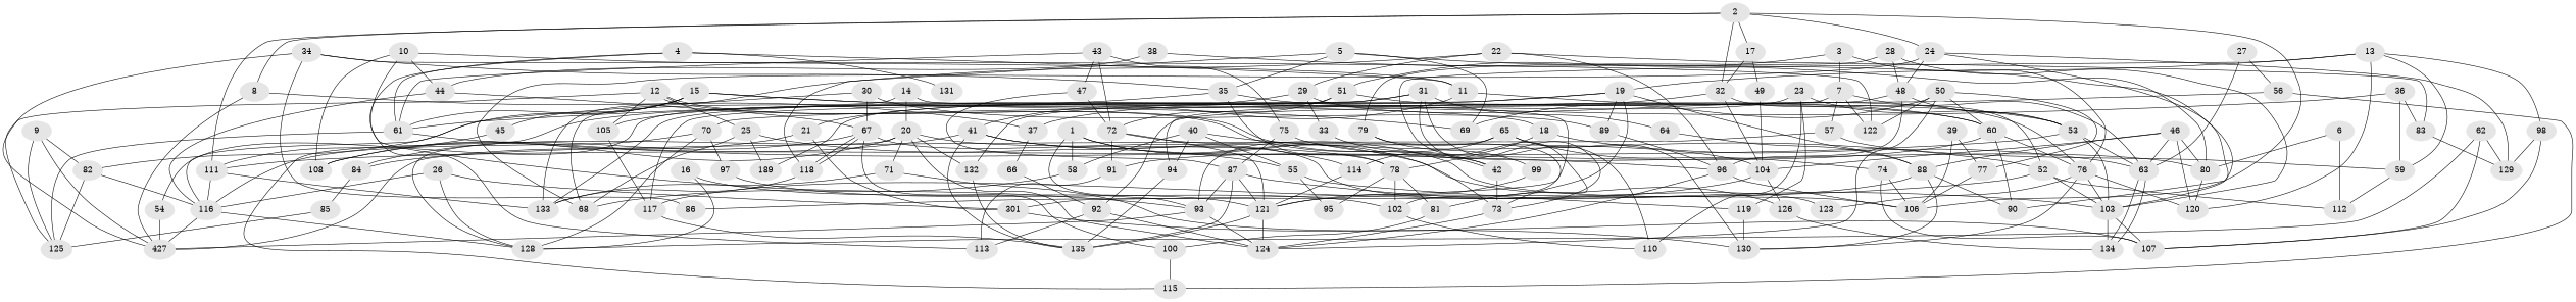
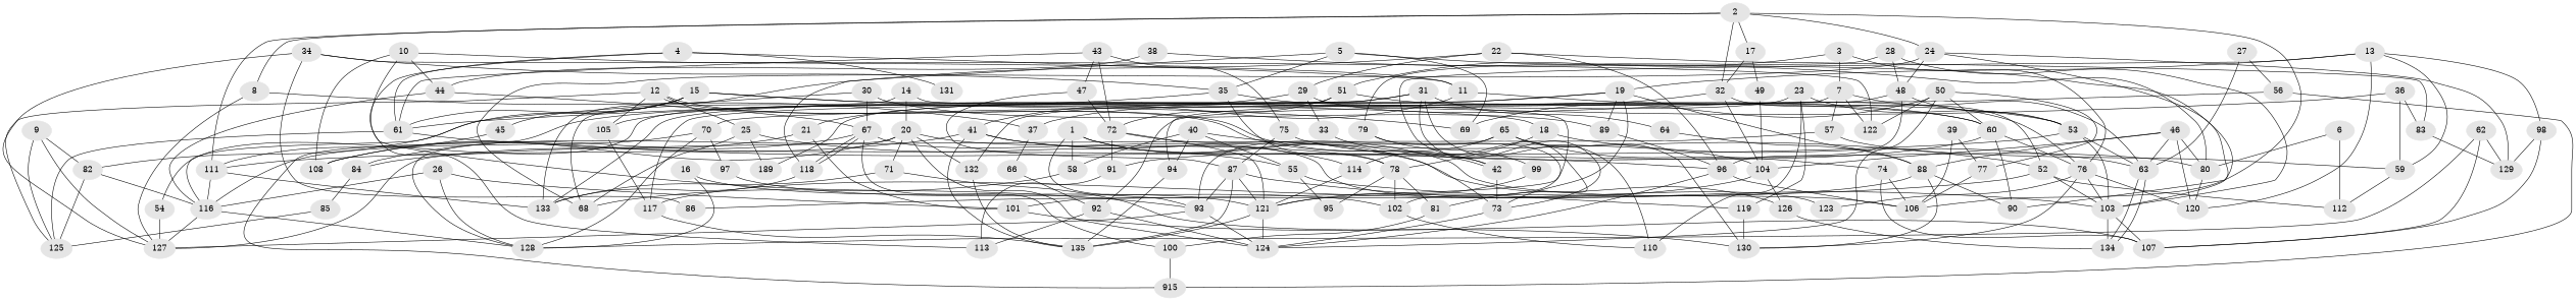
  graph {
    node [color=gray90 style=filled]
    1
    58
    73
    93
    106
    68
    124
-   127 [label=427]
+   127
    2
    8
    17
    24
    32
    111
    37
    49
    48
    90
    129
    52
    104
    116
    133
    3
    7
    51
    76
    63
    94
    122
    57
    53
    72
    54
    103
    120
    130
    123
    4
    11
    61
    113
    131
    41
    60
    125
    96
    5
    35
    118
    69
    78
-   115
+   115 [label=915]
    107
    134
    6
    80
    112
    135
    66
    9
    82
    10
    44
    108
    67
    84
    114
    126
    91
    12
    25
    42
    105
    n75 [label=189]
    55
    117
    13
    19
    59
    81
    98
    21
    88
    89
    132
    100
    14
    20
-   101 [label=301]
+   101
    128
    71
    15
    18
    45
    16
    121
    95
    102
    22
    29
    83
    33
    23
    110
    119
    92
    26
    27
    56
    70
    28
    79
    99
    30
    31
    64
    86
    34
    36
    38
    39
    77
    40
    85
    43
    47
    75
    87
    46
    50
    97
    62
    65
    74
    1 -- 58
    1 -- 73
    1 -- 93
    1 -- 106
    58 -- 68
    73 -- 124
    93 -- 124
    93 -- 127
    2 -- 106
    2 -- 8
    2 -- 17
    2 -- 24
    2 -- 32
    2 -- 111
    8 -- 127
    8 -- 37
    17 -- 32
    17 -- 49
    24 -- 68
    24 -- 48
    24 -- 90
    24 -- 129
    32 -- 37
    32 -- 52
    32 -- 104
    111 -- 116
    111 -- 133
    37 -- 66
    49 -- 104
    48 -- 53
    48 -- 96
    48 -- 92
    52 -- 103
    52 -- 112
    52 -- 86
    104 -- 126
    104 -- 117
    116 -- 127
    116 -- 128
    3 -- 7
    3 -- 51
    3 -- 76
    7 -- 63
    7 -- 94
    7 -- 122
    7 -- 57
    51 -- 53
    51 -- 72
    51 -- 54
    76 -- 103
    76 -- 120
    76 -- 130
    76 -- 123
    63 -- 134
    63 -- 134
    94 -- 135
    57 -- 127
    57 -- 59
    53 -- 111
    53 -- 63
    53 -- 103
    72 -- 104
    72 -- 91
    72 -- 121
    54 -- 127
    103 -- 107
    103 -- 134
    4 -- 11
    4 -- 61
    4 -- 113
    4 -- 131
    11 -- 41
    11 -- 60
    61 -- 125
    61 -- 96
    41 -- 135
    41 -- 84
    41 -- 114
    41 -- 126
    60 -- 90
    60 -- 76
    60 -- 91
    96 -- 106
    96 -- 124
    5 -- 103
    5 -- 35
    5 -- 118
    5 -- 69
    35 -- 60
    35 -- 78
    35 -- 115
    118 -- 133
    78 -- 81
    78 -- 95
    78 -- 102
    6 -- 80
    6 -- 112
    80 -- 120
    66 -- 92
    9 -- 127
    9 -- 125
    9 -- 82
    82 -- 116
    82 -- 125
    10 -- 93
    10 -- 11
    10 -- 44
    10 -- 108
    44 -- 116
    44 -- 67
    67 -- 123
    67 -- 118
    67 -- 118
    67 -- 84
    67 -- 100
    84 -- 85
    114 -- 121
    126 -- 134
    91 -- 113
    12 -- 125
    12 -- 25
    12 -- 42
    12 -- 42
    12 -- 105
    25 -- 68
    25 -- n75
    25 -- 55
    42 -- 73
    105 -- 117
    55 -- 95
    55 -- 119
    117 -- 135
    13 -- 120
    13 -- 19
    13 -- 59
    13 -- 81
    13 -- 98
    19 -- 73
    19 -- 21
    19 -- 88
    19 -- 89
    19 -- 132
    59 -- 112
    81 -- 100
    98 -- 129
    98 -- 107
    21 -- 108
    21 -- 101
    88 -- 90
    88 -- 130
    88 -- 121
    89 -- 96
    132 -- 135
    100 -- 115
    14 -- 68
    14 -- 20
    14 -- 101
    20 -- 124
    20 -- 78
    20 -- 108
    20 -- 132
    20 -- 128
    20 -- 71
    101 -- 130
    71 -- 133
    71 -- 107
    15 -- 116
    15 -- 61
    15 -- 69
    15 -- 18
    15 -- 45
    18 -- 63
    18 -- 78
    45 -- 111
    16 -- 128
    16 -- 121
    121 -- 124
    121 -- 135
    102 -- 110
    22 -- 133
    22 -- 96
    22 -- 29
    22 -- 83
    29 -- 76
    29 -- 105
    29 -- 33
    83 -- 129
    33 -- 42
    23 -- 53
    23 -- n75
    23 -- 110
    23 -- 119
    119 -- 130
    92 -- 124
    92 -- 113
    26 -- 116
    26 -- 101
    26 -- 128
    27 -- 63
    27 -- 56
    56 -- 115
    56 -- 70
    70 -- 116
    70 -- 128
    70 -- 97
    28 -- 48
    28 -- 103
    28 -- 79
    79 -- 102
    79 -- 99
    99 -- 121
    30 -- 82
    30 -- 67
    30 -- 89
    31 -- 73
    31 -- 133
    31 -- 117
    31 -- 110
    31 -- 64
    64 -- 88
    34 -- 127
    34 -- 122
    34 -- 35
    34 -- 86
    36 -- 61
    36 -- 59
    36 -- 83
    38 -- 80
    38 -- 44
    39 -- 106
    39 -- 77
    77 -- 106
    40 -- 58
    40 -- 52
    40 -- 94
    40 -- 55
    85 -- 125
    43 -- 72
    43 -- 61
    43 -- 47
    43 -- 75
    47 -- 72
    47 -- 87
    75 -- 80
    75 -- 87
    87 -- 93
    87 -- 103
    87 -- 135
    87 -- 121
    46 -- 104
    46 -- 63
    46 -- 120
    46 -- 80
    46 -- 88
    50 -- 124
    50 -- 122
    50 -- 60
    50 -- 69
    50 -- 77
    97 -- 102
    62 -- 129
    62 -- 107
    62 -- 128
    65 -- 93
    65 -- 130
    65 -- 114
    65 -- 74
    74 -- 106
    74 -- 107
  }
